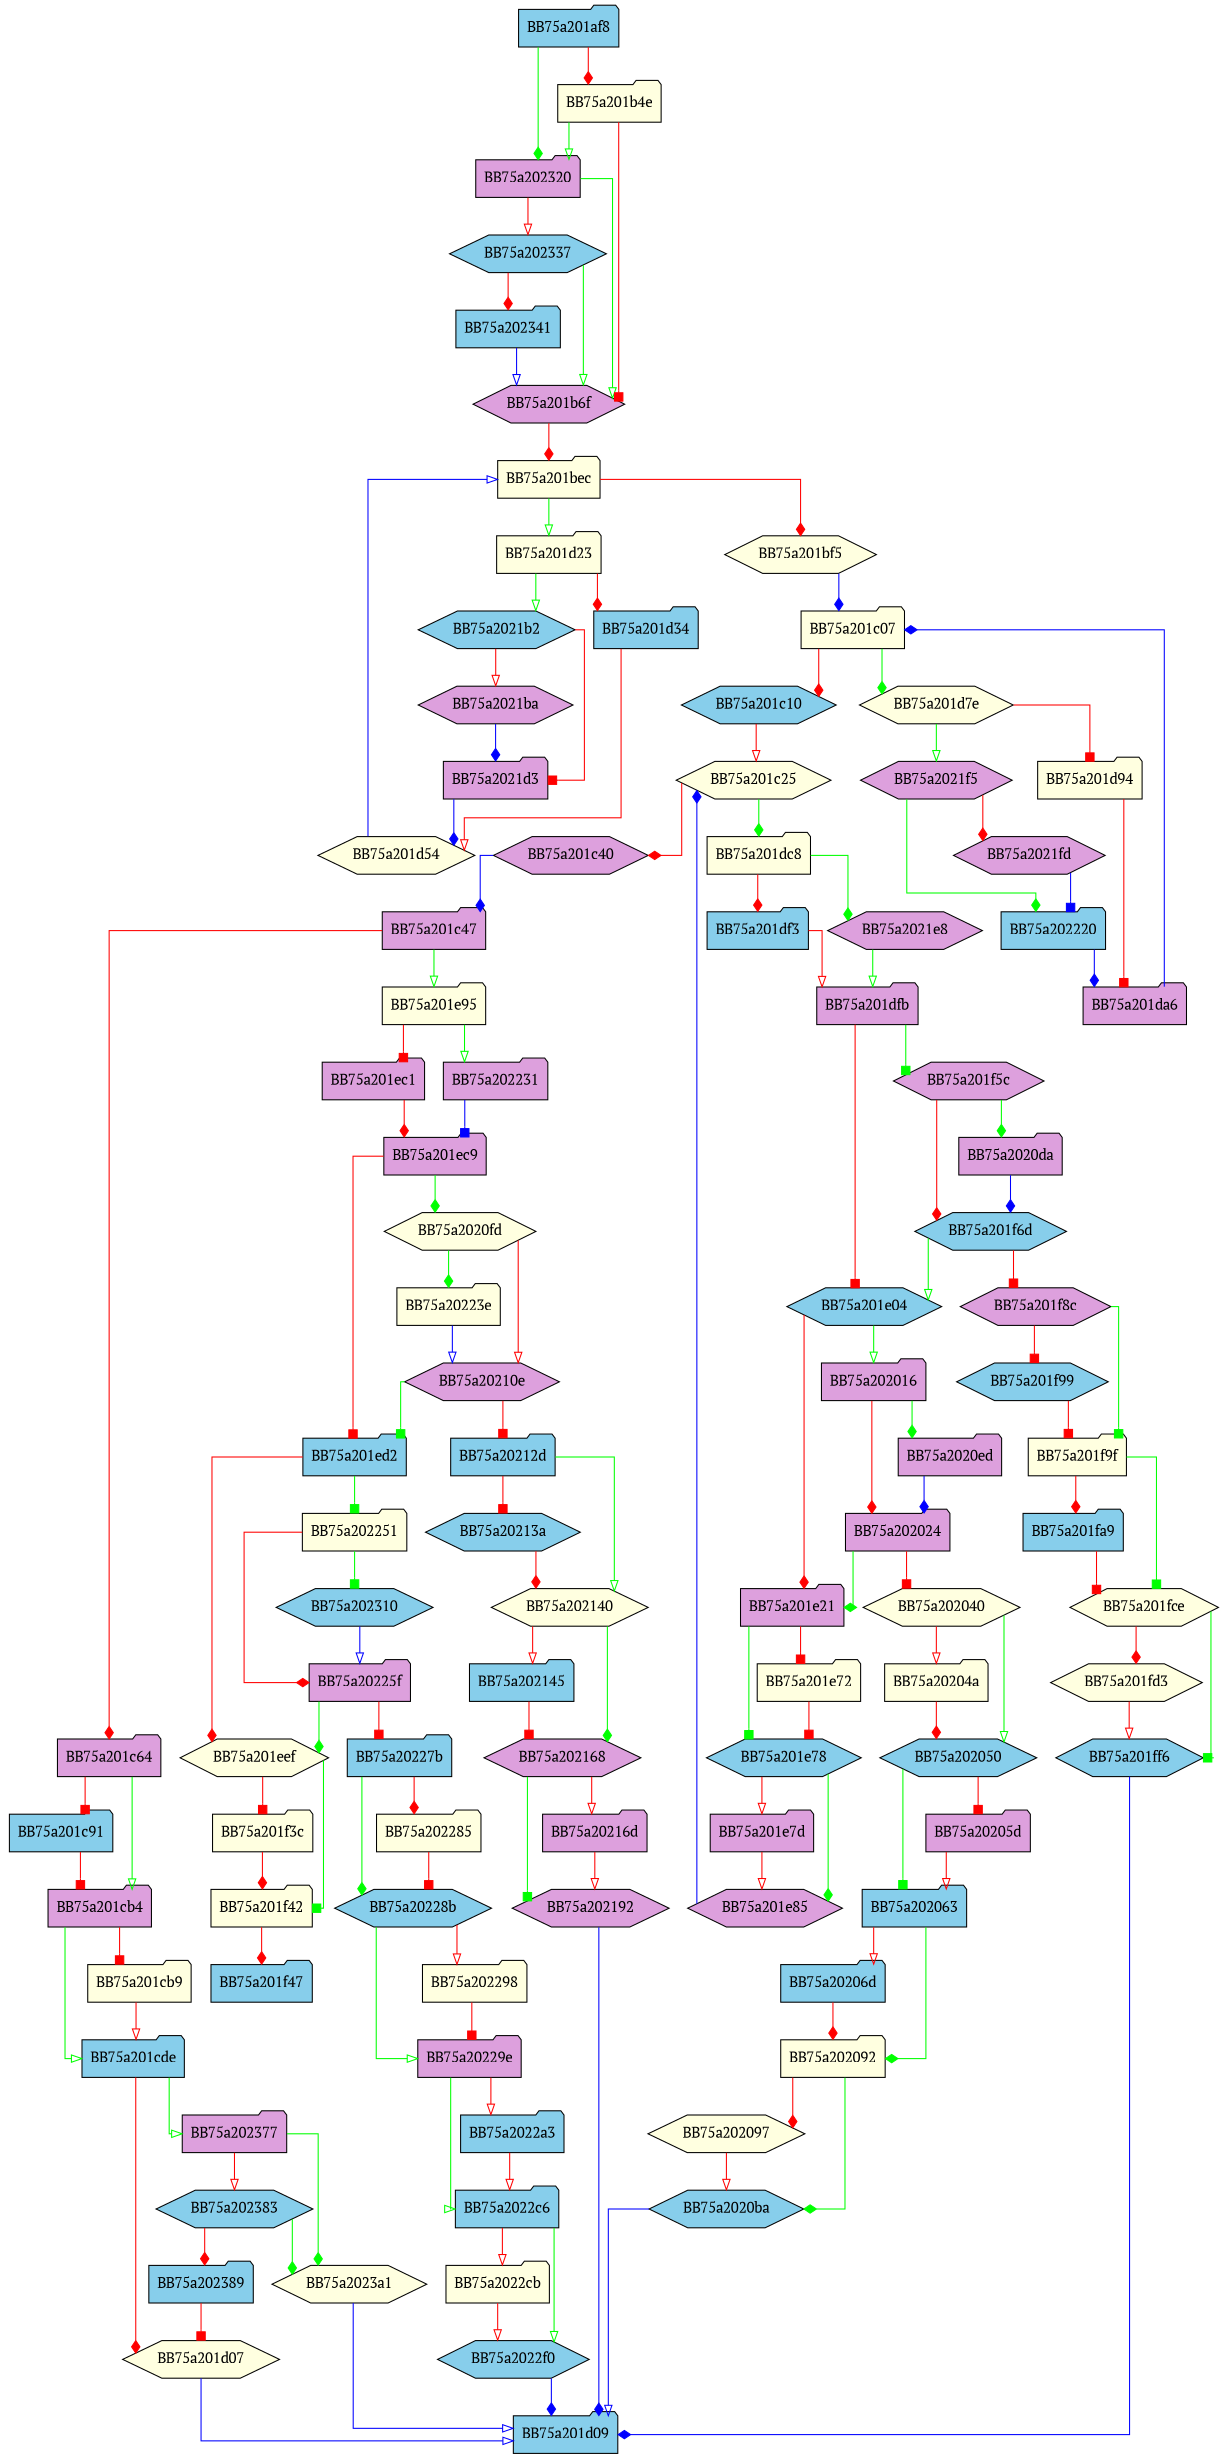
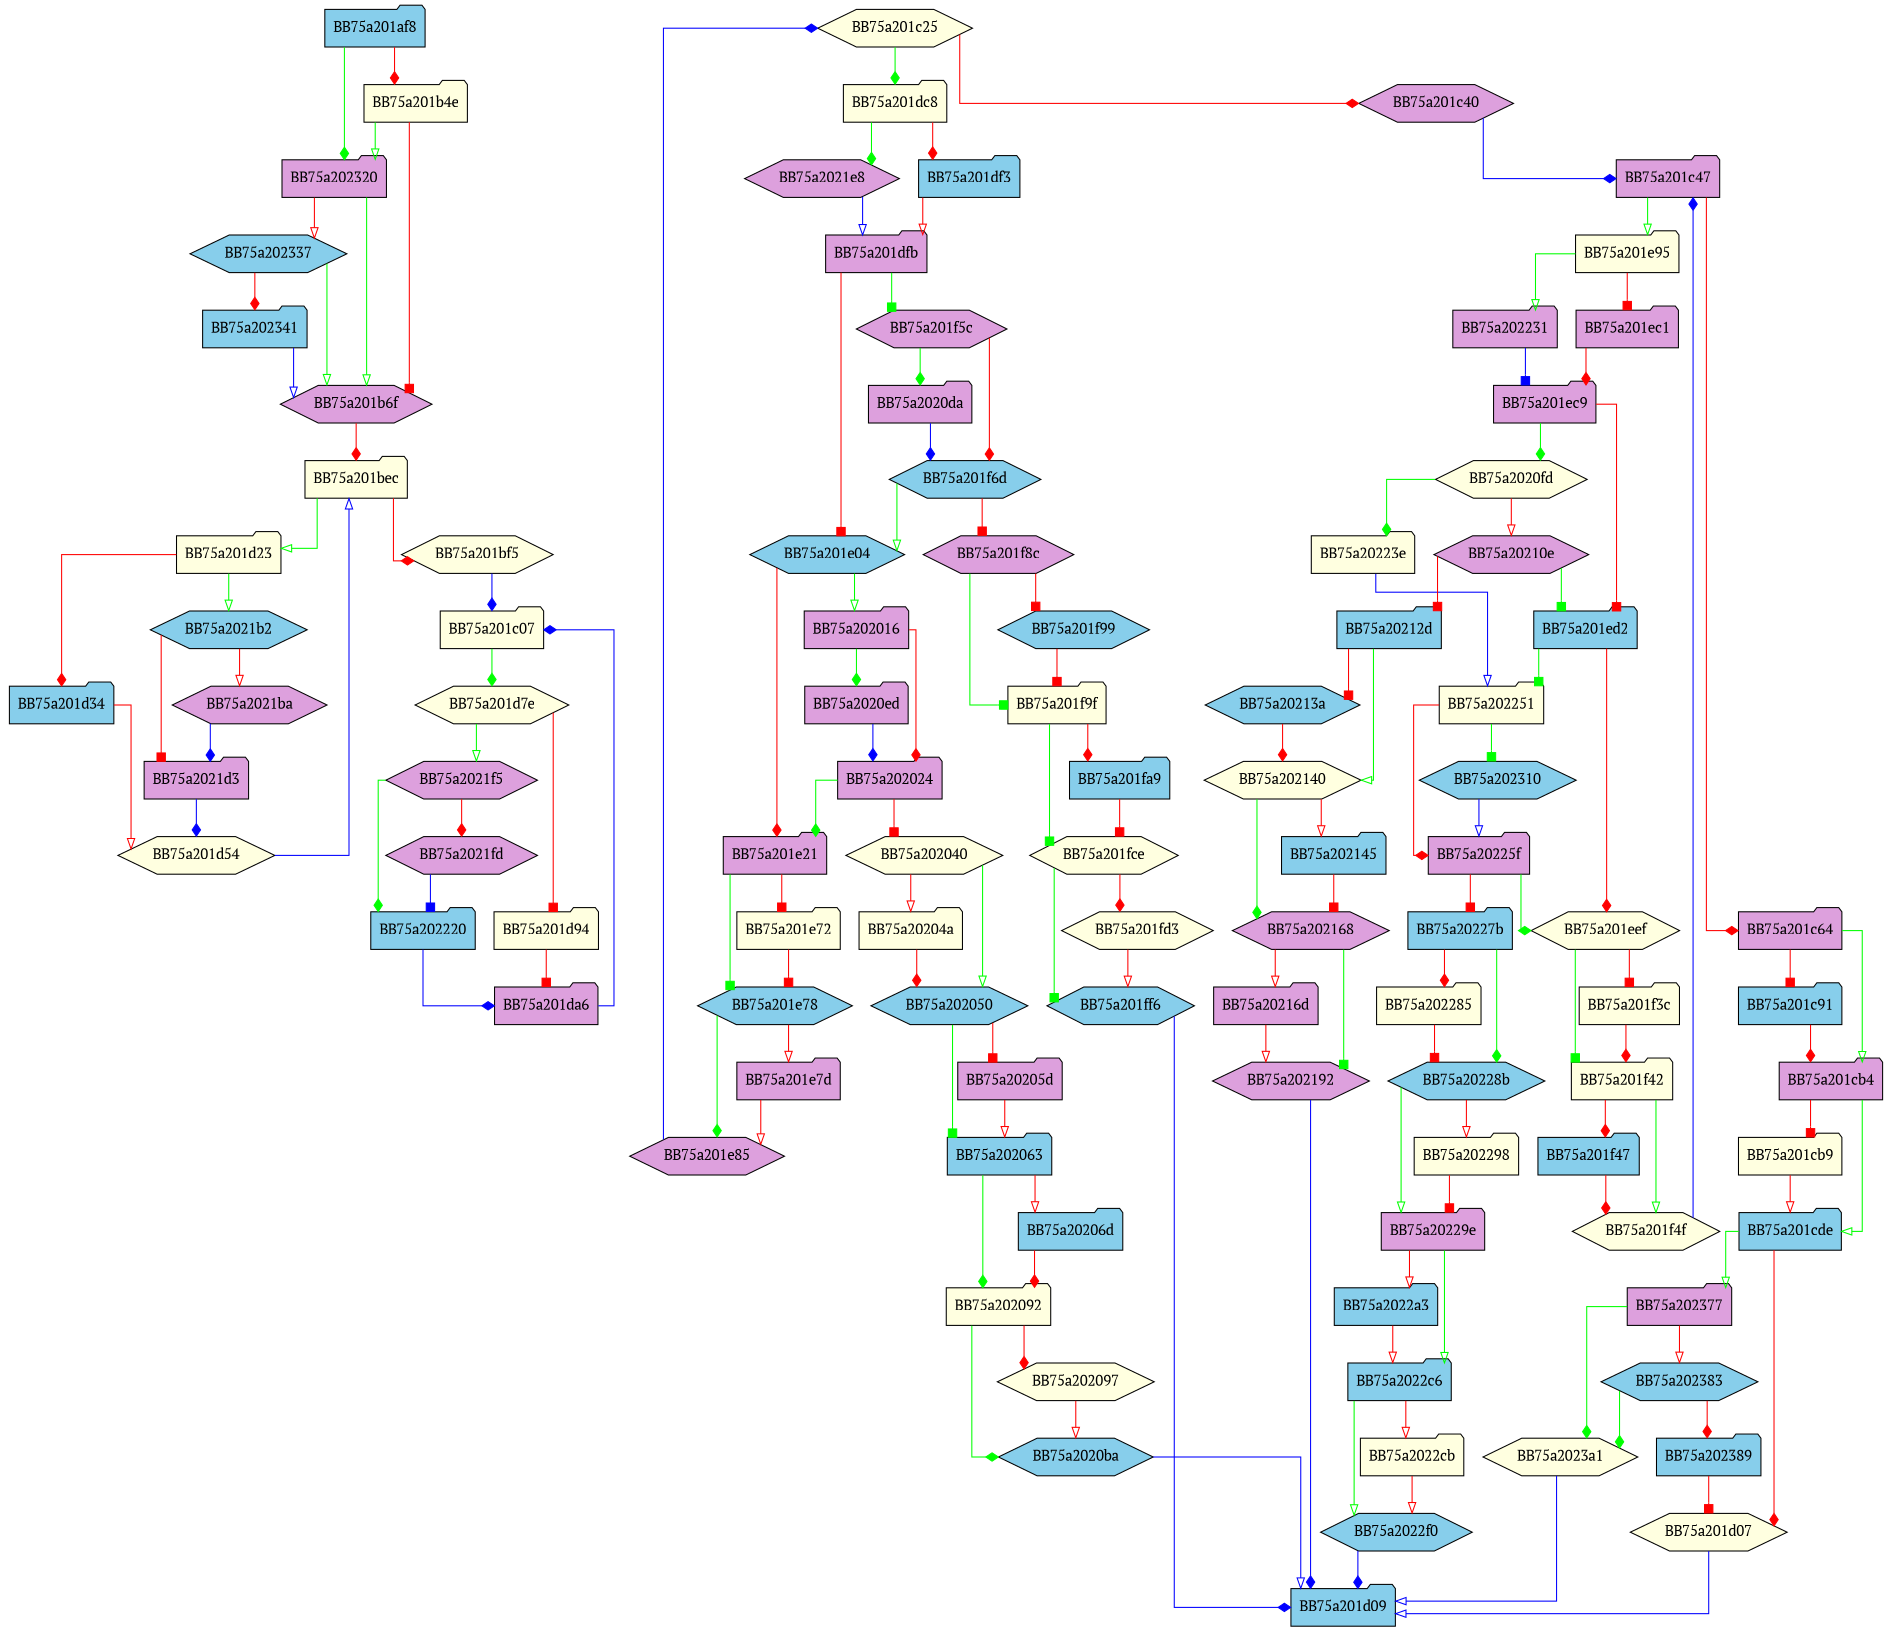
  digraph {
    fontname="PT Serif"
    splines=ortho
    node [fillcolor=skyblue fontname="PT Serif" shape=folder style=filled]
    edge [arrowhead=diamond color=red fontname="PT Serif"]
    BB75a202320 [fillcolor=plum]
    BB75a201af8
    BB75a201b4e [fillcolor=lightyellow]
    BB75a201b6f [fillcolor=plum shape=hexagon]
    BB75a202337 [shape=hexagon]
    BB75a201bec [fillcolor=lightyellow]
    BB75a202341
    BB75a201d23 [fillcolor=lightyellow]
    BB75a201bf5 [fillcolor=lightyellow shape=hexagon]
    BB75a2021b2 [shape=hexagon]
    BB75a201d34
    BB75a201c07 [fillcolor=lightyellow]
    BB75a2021d3 [fillcolor=plum]
    BB75a2021ba [fillcolor=plum shape=hexagon]
    BB75a201d54 [fillcolor=lightyellow shape=hexagon]
    BB75a201d7e [fillcolor=lightyellow shape=hexagon]
-   BB75a201c10 [shape=hexagon]
    BB75a2021f5 [fillcolor=plum shape=hexagon]
    BB75a201d94 [fillcolor=lightyellow]
    BB75a201c25 [fillcolor=lightyellow shape=hexagon]
    BB75a202220
    BB75a2021fd [fillcolor=plum shape=hexagon]
    BB75a201da6 [fillcolor=plum]
    BB75a201dc8 [fillcolor=lightyellow]
    BB75a201c40 [fillcolor=plum shape=hexagon]
    BB75a2021e8 [fillcolor=plum shape=hexagon]
    BB75a201df3
    BB75a201c47 [fillcolor=plum]
    BB75a201dfb [fillcolor=plum]
    BB75a201e95 [fillcolor=lightyellow]
    BB75a201c64 [fillcolor=plum]
    BB75a202231 [fillcolor=plum]
    BB75a201ec1 [fillcolor=plum]
    BB75a201cb4 [fillcolor=plum]
    BB75a201c91
    BB75a201ec9 [fillcolor=plum]
    BB75a201cde
    BB75a201cb9 [fillcolor=lightyellow]
    BB75a202377 [fillcolor=plum]
    BB75a201d07 [fillcolor=lightyellow shape=hexagon]
    BB75a2023a1 [fillcolor=lightyellow shape=hexagon]
    BB75a202383 [shape=hexagon]
    BB75a201d09
    BB75a202389
    BB75a201f5c [fillcolor=plum shape=hexagon]
    BB75a201e04 [shape=hexagon]
    BB75a2020da [fillcolor=plum]
    BB75a201f6d [shape=hexagon]
    BB75a202016 [fillcolor=plum]
    BB75a201e21 [fillcolor=plum]
    BB75a201f8c [fillcolor=plum shape=hexagon]
    BB75a2020ed [fillcolor=plum]
    BB75a202024 [fillcolor=plum]
    BB75a201e78 [shape=hexagon]
    BB75a201e72 [fillcolor=lightyellow]
    BB75a202040 [fillcolor=lightyellow shape=hexagon]
    BB75a201e85 [fillcolor=plum shape=hexagon]
    BB75a201e7d [fillcolor=plum]
    BB75a2020fd [fillcolor=lightyellow shape=hexagon]
    BB75a201ed2
    BB75a20223e [fillcolor=lightyellow]
    BB75a20210e [fillcolor=plum shape=hexagon]
    BB75a202251 [fillcolor=lightyellow]
    BB75a201eef [fillcolor=lightyellow shape=hexagon]
    BB75a20212d
    BB75a202310 [shape=hexagon]
    BB75a20225f [fillcolor=plum]
    BB75a201f42 [fillcolor=lightyellow]
    BB75a201f3c [fillcolor=lightyellow]
    BB75a20227b
+   BB75a201f4f [fillcolor=lightyellow shape=hexagon]
    BB75a201f47
    BB75a201f9f [fillcolor=lightyellow]
    BB75a201f99 [shape=hexagon]
    BB75a201fce [fillcolor=lightyellow shape=hexagon]
    BB75a201fa9
    BB75a201ff6 [shape=hexagon]
    BB75a201fd3 [fillcolor=lightyellow shape=hexagon]
    BB75a202050 [shape=hexagon]
    BB75a20204a [fillcolor=lightyellow]
    BB75a202063
    BB75a20205d [fillcolor=plum]
    BB75a202092 [fillcolor=lightyellow]
    BB75a20206d
    BB75a2020ba [shape=hexagon]
    BB75a202097 [fillcolor=lightyellow shape=hexagon]
    BB75a202140 [fillcolor=lightyellow shape=hexagon]
    BB75a20213a [shape=hexagon]
    BB75a202168 [fillcolor=plum shape=hexagon]
    BB75a202145
    BB75a202192 [fillcolor=plum shape=hexagon]
    BB75a20216d [fillcolor=plum]
    BB75a20228b [shape=hexagon]
    BB75a202285 [fillcolor=lightyellow]
    BB75a20229e [fillcolor=plum]
    BB75a202298 [fillcolor=lightyellow]
    BB75a2022c6
    BB75a2022a3
    BB75a2022f0 [shape=hexagon]
    BB75a2022cb [fillcolor=lightyellow]
    BB75a202320 -> BB75a201b6f [arrowhead=onormal color=green]
    BB75a202320 -> BB75a202337 [arrowhead=onormal]
    BB75a201af8 -> BB75a202320 [color=green]
    BB75a201af8 -> BB75a201b4e
    BB75a201b4e -> BB75a202320 [arrowhead=onormal color=green]
    BB75a201b4e -> BB75a201b6f [arrowhead=box]
    BB75a201b6f -> BB75a201bec
    BB75a202337 -> BB75a201b6f [arrowhead=onormal color=green]
    BB75a202337 -> BB75a202341
    BB75a201bec -> BB75a201d23 [arrowhead=onormal color=green]
    BB75a201bec -> BB75a201bf5
    BB75a202341 -> BB75a201b6f [arrowhead=onormal color=blue]
    BB75a201d23 -> BB75a2021b2 [arrowhead=onormal color=green]
    BB75a201d23 -> BB75a201d34
    BB75a201bf5 -> BB75a201c07 [color=blue]
    BB75a2021b2 -> BB75a2021d3 [arrowhead=box]
    BB75a2021b2 -> BB75a2021ba [arrowhead=onormal]
    BB75a201d34 -> BB75a201d54 [arrowhead=onormal]
    BB75a201c07 -> BB75a201d7e [color=green]
-   BB75a201c07 -> BB75a201c10
    BB75a2021d3 -> BB75a201d54 [color=blue]
    BB75a2021ba -> BB75a2021d3 [color=blue]
    BB75a201d54 -> BB75a201bec [arrowhead=onormal color=blue]
    BB75a201d7e -> BB75a2021f5 [arrowhead=onormal color=green]
    BB75a201d7e -> BB75a201d94 [arrowhead=box]
-   BB75a201c10 -> BB75a201c25 [arrowhead=onormal]
    BB75a2021f5 -> BB75a202220 [color=green]
    BB75a2021f5 -> BB75a2021fd
    BB75a201d94 -> BB75a201da6 [arrowhead=box]
    BB75a201c25 -> BB75a201dc8 [color=green]
    BB75a201c25 -> BB75a201c40
    BB75a202220 -> BB75a201da6 [color=blue]
    BB75a2021fd -> BB75a202220 [arrowhead=box color=blue]
    BB75a201da6 -> BB75a201c07 [color=blue]
    BB75a201dc8 -> BB75a2021e8 [color=green]
    BB75a201dc8 -> BB75a201df3
    BB75a201c40 -> BB75a201c47 [color=blue]
-   BB75a2021e8 -> BB75a201dfb [arrowhead=onormal color=green]
+   BB75a2021e8 -> BB75a201dfb [arrowhead=onormal color=blue]
    BB75a201df3 -> BB75a201dfb [arrowhead=onormal]
    BB75a201c47 -> BB75a201e95 [arrowhead=onormal color=green]
    BB75a201c47 -> BB75a201c64
    BB75a201dfb -> BB75a201f5c [arrowhead=box color=green]
    BB75a201dfb -> BB75a201e04 [arrowhead=box]
    BB75a201e95 -> BB75a202231 [arrowhead=onormal color=green]
    BB75a201e95 -> BB75a201ec1 [arrowhead=box]
    BB75a201c64 -> BB75a201cb4 [arrowhead=onormal color=green]
    BB75a201c64 -> BB75a201c91 [arrowhead=box]
    BB75a202231 -> BB75a201ec9 [arrowhead=box color=blue]
    BB75a201ec1 -> BB75a201ec9
    BB75a201cb4 -> BB75a201cde [arrowhead=onormal color=green]
    BB75a201cb4 -> BB75a201cb9 [arrowhead=box]
-   BB75a201c91 -> BB75a201cb4 [arrowhead=box]
+   BB75a201c91 -> BB75a201cb4
    BB75a201ec9 -> BB75a2020fd [color=green]
    BB75a201ec9 -> BB75a201ed2 [arrowhead=box]
    BB75a201cde -> BB75a202377 [arrowhead=onormal color=green]
    BB75a201cde -> BB75a201d07
    BB75a201cb9 -> BB75a201cde [arrowhead=onormal]
    BB75a202377 -> BB75a2023a1 [color=green]
    BB75a202377 -> BB75a202383 [arrowhead=onormal]
    BB75a201d07 -> BB75a201d09 [arrowhead=onormal color=blue]
    BB75a2023a1 -> BB75a201d09 [arrowhead=onormal color=blue]
    BB75a202383 -> BB75a2023a1 [color=green]
    BB75a202383 -> BB75a202389
    BB75a202389 -> BB75a201d07 [arrowhead=box]
    BB75a201f5c -> BB75a2020da [color=green]
    BB75a201f5c -> BB75a201f6d
    BB75a201e04 -> BB75a202016 [arrowhead=onormal color=green]
    BB75a201e04 -> BB75a201e21
    BB75a2020da -> BB75a201f6d [color=blue]
    BB75a201f6d -> BB75a201e04 [arrowhead=onormal color=green]
    BB75a201f6d -> BB75a201f8c [arrowhead=box]
    BB75a202016 -> BB75a2020ed [color=green]
    BB75a202016 -> BB75a202024
    BB75a201e21 -> BB75a201e78 [arrowhead=box color=green]
    BB75a201e21 -> BB75a201e72 [arrowhead=box]
    BB75a201f8c -> BB75a201f9f [arrowhead=box color=green]
    BB75a201f8c -> BB75a201f99 [arrowhead=box]
    BB75a2020ed -> BB75a202024 [color=blue]
    BB75a202024 -> BB75a201e21 [color=green]
    BB75a202024 -> BB75a202040 [arrowhead=box]
    BB75a201e78 -> BB75a201e85 [color=green]
    BB75a201e78 -> BB75a201e7d [arrowhead=onormal]
    BB75a201e72 -> BB75a201e78 [arrowhead=box]
    BB75a202040 -> BB75a202050 [arrowhead=onormal color=green]
    BB75a202040 -> BB75a20204a [arrowhead=onormal]
    BB75a201e85 -> BB75a201c25 [color=blue]
    BB75a201e7d -> BB75a201e85 [arrowhead=onormal]
    BB75a2020fd -> BB75a20223e [color=green]
    BB75a2020fd -> BB75a20210e [arrowhead=onormal]
    BB75a201ed2 -> BB75a202251 [arrowhead=box color=green]
    BB75a201ed2 -> BB75a201eef
-   BB75a20223e -> BB75a20210e [arrowhead=onormal color=blue]
+   BB75a20223e -> BB75a202251 [arrowhead=onormal color=blue]
    BB75a20210e -> BB75a201ed2 [arrowhead=box color=green]
    BB75a20210e -> BB75a20212d [arrowhead=box]
    BB75a202251 -> BB75a202310 [arrowhead=box color=green]
    BB75a202251 -> BB75a20225f
    BB75a201eef -> BB75a201f42 [arrowhead=box color=green]
    BB75a201eef -> BB75a201f3c [arrowhead=box]
    BB75a20212d -> BB75a202140 [arrowhead=onormal color=green]
    BB75a20212d -> BB75a20213a [arrowhead=box]
    BB75a202310 -> BB75a20225f [arrowhead=onormal color=blue]
    BB75a20225f -> BB75a201eef [color=green]
    BB75a20225f -> BB75a20227b [arrowhead=box]
+   BB75a201f42 -> BB75a201f4f [arrowhead=onormal color=green]
    BB75a201f42 -> BB75a201f47
    BB75a201f3c -> BB75a201f42
    BB75a20227b -> BB75a20228b [color=green]
    BB75a20227b -> BB75a202285
+   BB75a201f4f -> BB75a201c47 [color=blue]
+   BB75a201f47 -> BB75a201f4f
    BB75a201f9f -> BB75a201fce [arrowhead=box color=green]
    BB75a201f9f -> BB75a201fa9
    BB75a201f99 -> BB75a201f9f [arrowhead=box]
    BB75a201fce -> BB75a201ff6 [arrowhead=box color=green]
    BB75a201fce -> BB75a201fd3
    BB75a201fa9 -> BB75a201fce [arrowhead=box]
    BB75a201ff6 -> BB75a201d09 [color=blue]
    BB75a201fd3 -> BB75a201ff6 [arrowhead=onormal]
    BB75a202050 -> BB75a202063 [arrowhead=box color=green]
    BB75a202050 -> BB75a20205d [arrowhead=box]
    BB75a20204a -> BB75a202050
    BB75a202063 -> BB75a202092 [color=green]
    BB75a202063 -> BB75a20206d [arrowhead=onormal]
    BB75a20205d -> BB75a202063 [arrowhead=onormal]
    BB75a202092 -> BB75a2020ba [color=green]
    BB75a202092 -> BB75a202097
    BB75a20206d -> BB75a202092
    BB75a2020ba -> BB75a201d09 [arrowhead=onormal color=blue]
    BB75a202097 -> BB75a2020ba [arrowhead=onormal]
    BB75a202140 -> BB75a202168 [color=green]
    BB75a202140 -> BB75a202145 [arrowhead=onormal]
    BB75a20213a -> BB75a202140
    BB75a202168 -> BB75a202192 [arrowhead=box color=green]
    BB75a202168 -> BB75a20216d [arrowhead=onormal]
    BB75a202145 -> BB75a202168 [arrowhead=box]
    BB75a202192 -> BB75a201d09 [color=blue]
    BB75a20216d -> BB75a202192 [arrowhead=onormal]
    BB75a20228b -> BB75a20229e [arrowhead=onormal color=green]
    BB75a20228b -> BB75a202298 [arrowhead=onormal]
    BB75a202285 -> BB75a20228b [arrowhead=box]
    BB75a20229e -> BB75a2022c6 [arrowhead=onormal color=green]
    BB75a20229e -> BB75a2022a3 [arrowhead=onormal]
    BB75a202298 -> BB75a20229e [arrowhead=box]
    BB75a2022c6 -> BB75a2022f0 [arrowhead=onormal color=green]
    BB75a2022c6 -> BB75a2022cb [arrowhead=onormal]
    BB75a2022a3 -> BB75a2022c6 [arrowhead=onormal]
    BB75a2022f0 -> BB75a201d09 [color=blue]
    BB75a2022cb -> BB75a2022f0 [arrowhead=onormal]
  }
